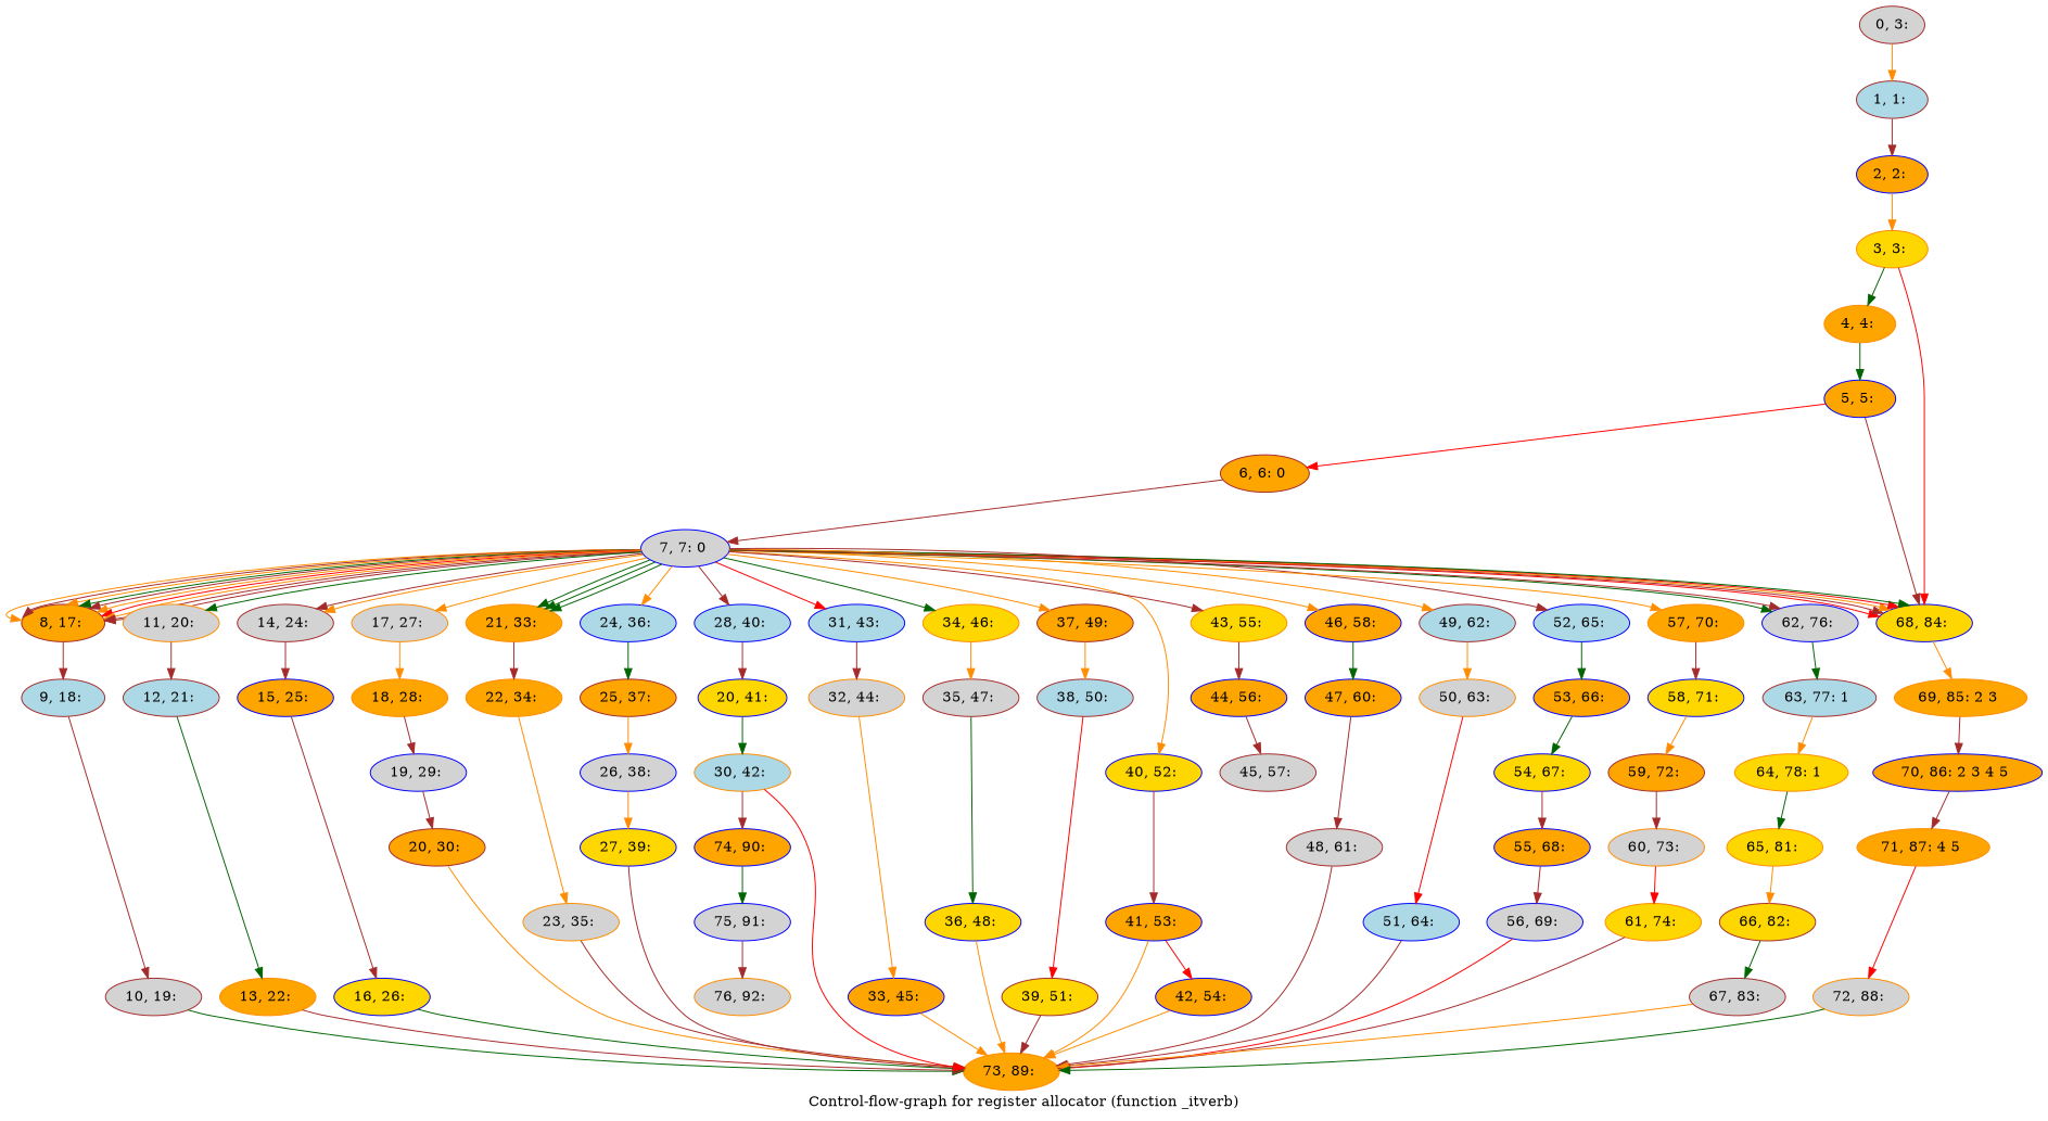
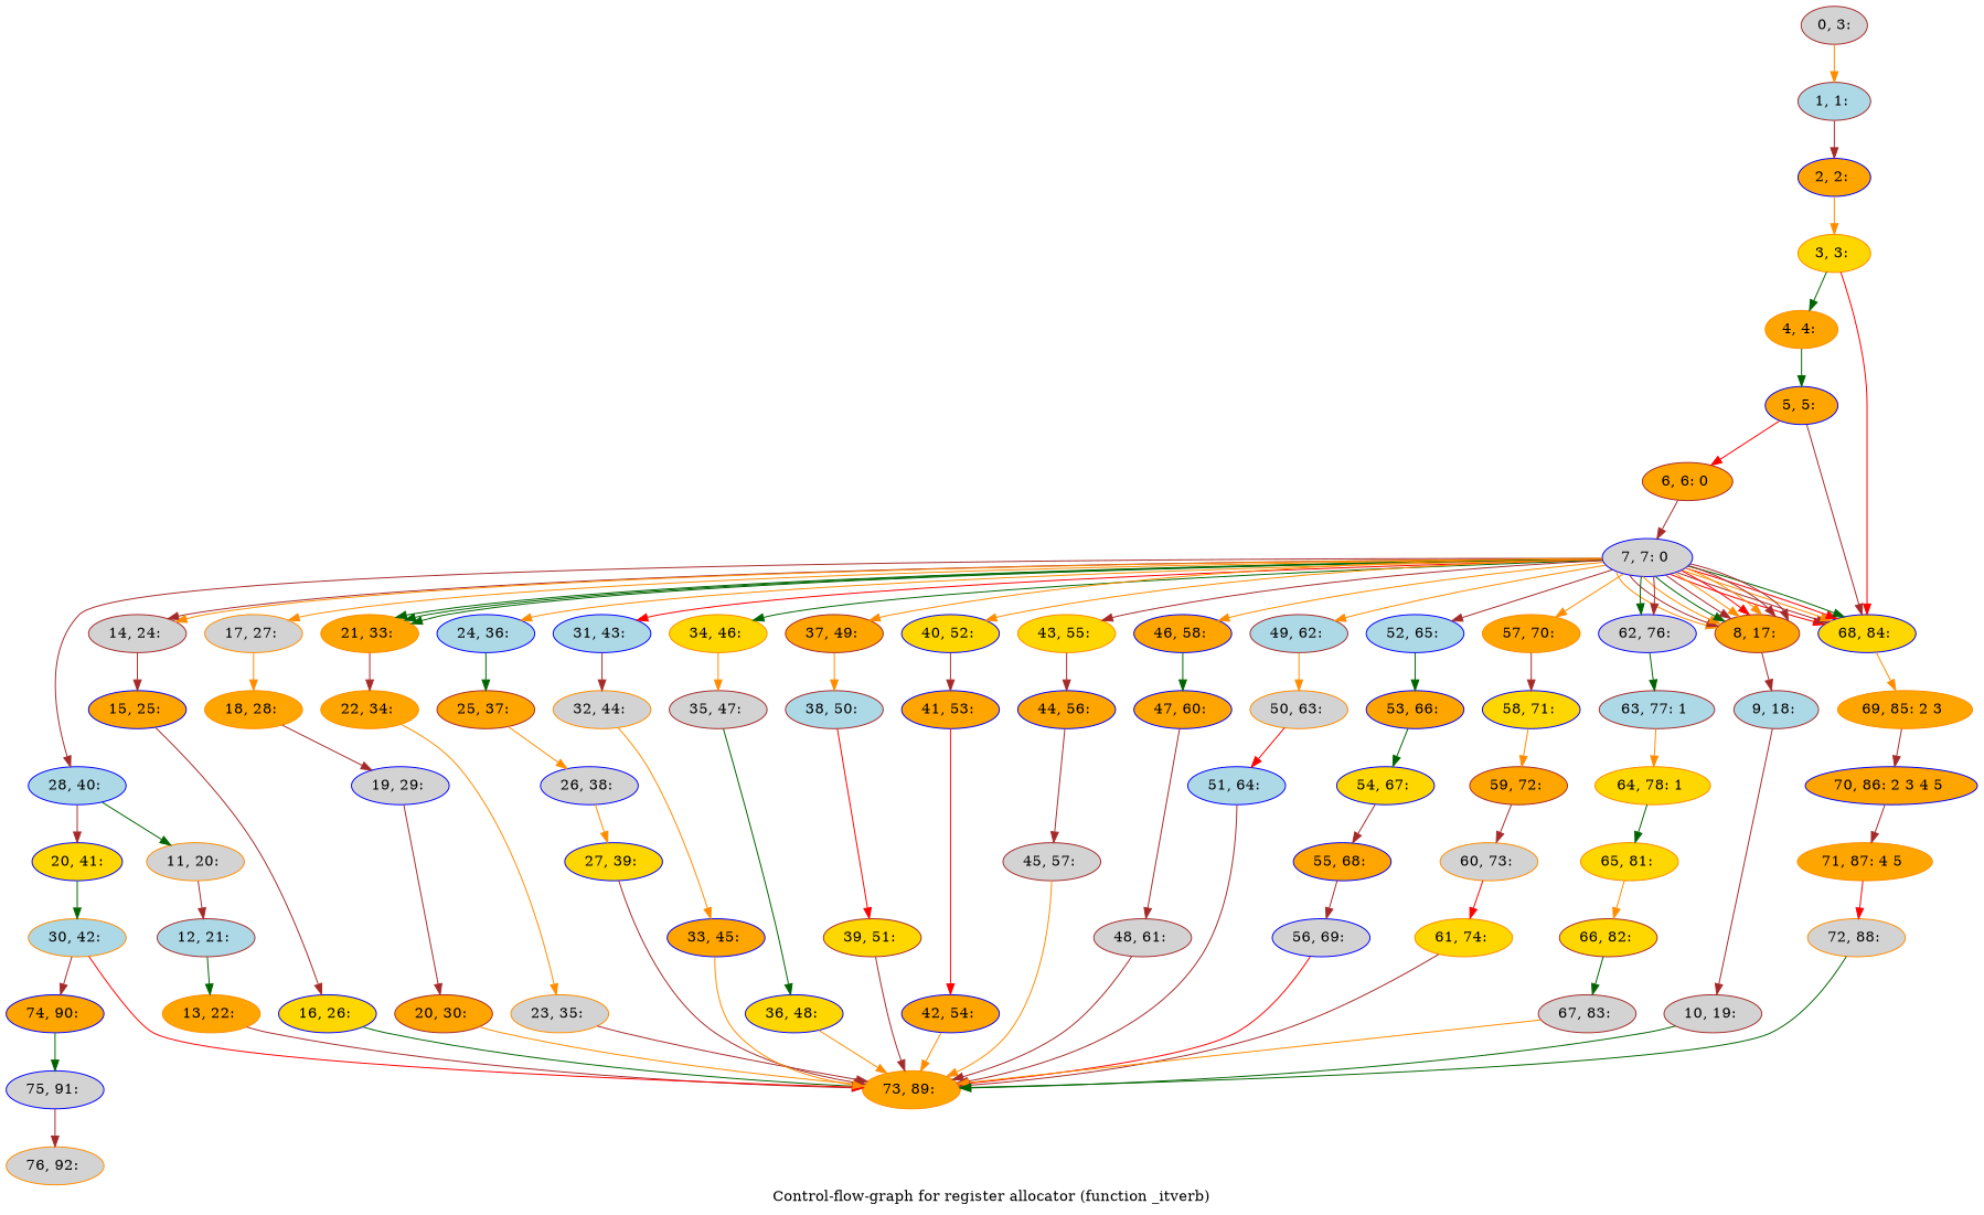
  digraph {
    label="Control-flow-graph for register allocator (function _itverb)"
    node [color=blue fillcolor=orange style=filled]
    edge [color=brown]
    n1 [color=brown fillcolor=lightgrey label="0, 3:"]
    n2 [color=brown fillcolor=lightblue label="1, 1: "]
    n3 [label="2, 2: "]
    n4 [color=darkorange fillcolor=gold label="3, 3: "]
    n5 [color=darkorange label="4, 4: "]
    n6 [fillcolor=gold label="68, 84: "]
    n7 [label="5, 5: "]
    n8 [color=darkorange label="69, 85: 2 3 "]
    n9 [color=brown label="6, 6: 0 "]
    n10 [fillcolor=lightgrey label="7, 7: 0 "]
    n11 [color=brown label="8, 17: "]
    n12 [color=darkorange fillcolor=lightgrey label="11, 20: "]
    n13 [color=brown fillcolor=lightgrey label="14, 24: "]
    n14 [color=darkorange fillcolor=lightgrey label="17, 27: "]
    n15 [color=darkorange label="21, 33: "]
    n16 [fillcolor=lightblue label="24, 36: "]
    n17 [fillcolor=lightblue label="28, 40: "]
    n18 [fillcolor=lightblue label="31, 43: "]
    n19 [color=darkorange fillcolor=gold label="34, 46: "]
    n20 [color=brown label="37, 49: "]
    n21 [fillcolor=gold label="40, 52: "]
    n22 [color=darkorange fillcolor=gold label="43, 55: "]
    n23 [label="46, 58: "]
    n24 [color=brown fillcolor=lightblue label="49, 62: "]
    n25 [fillcolor=lightblue label="52, 65: "]
    n26 [color=darkorange label="57, 70: "]
    n27 [fillcolor=lightgrey label="62, 76: "]
    n28 [color=brown fillcolor=lightblue label="9, 18: "]
    n29 [color=brown fillcolor=lightblue label="12, 21: "]
    n30 [label="15, 25: "]
    n31 [color=darkorange label="18, 28: "]
    n32 [color=darkorange label="22, 34: "]
    n33 [color=brown label="25, 37: "]
    n34 [fillcolor=gold label="20, 41:"]
    n35 [color=darkorange fillcolor=lightgrey label="32, 44: "]
    n36 [color=brown fillcolor=lightgrey label="35, 47: "]
    n37 [color=brown fillcolor=lightblue label="38, 50: "]
    n38 [label="41, 53: "]
    n39 [label="44, 56: "]
    n40 [label="47, 60: "]
    n41 [color=darkorange fillcolor=lightgrey label="50, 63: "]
    n42 [label="53, 66: "]
    n43 [fillcolor=gold label="58, 71: "]
    n44 [color=brown fillcolor=lightblue label="63, 77: 1 "]
    n45 [color=brown fillcolor=lightgrey label="10, 19: "]
    n46 [color=darkorange label="73, 89: "]
    n47 [color=darkorange label="13, 22: "]
    n48 [fillcolor=gold label="16, 26: "]
    n49 [fillcolor=lightgrey label="19, 29: "]
    n50 [color=brown label="20, 30: "]
    n51 [color=darkorange fillcolor=lightgrey label="23, 35: "]
    n52 [fillcolor=lightgrey label="26, 38: "]
    n53 [fillcolor=gold label="27, 39: "]
    n54 [color=darkorange fillcolor=lightblue label="30, 42: "]
    n55 [label="74, 90: "]
    n56 [label="33, 45: "]
    n57 [fillcolor=gold label="36, 48: "]
    n58 [color=brown fillcolor=gold label="39, 51: "]
    n59 [label="42, 54: "]
    n60 [color=brown fillcolor=lightgrey label="45, 57: "]
    n61 [color=brown fillcolor=lightgrey label="48, 61: "]
    n62 [fillcolor=lightblue label="51, 64: "]
    n63 [fillcolor=gold label="54, 67: "]
    n64 [label="55, 68: "]
    n65 [fillcolor=lightgrey label="56, 69: "]
    n66 [color=brown label="59, 72: "]
    n67 [color=darkorange fillcolor=lightgrey label="60, 73: "]
    n68 [color=darkorange fillcolor=gold label="61, 74: "]
    n69 [color=darkorange fillcolor=gold label="64, 78: 1 "]
    n70 [color=darkorange fillcolor=gold label="65, 81: "]
    n71 [color=brown fillcolor=gold label="66, 82: "]
    n72 [color=brown fillcolor=lightgrey label="67, 83: "]
    n73 [label="70, 86: 2 3 4 5 "]
    n74 [color=darkorange label="71, 87: 4 5 "]
    n75 [color=darkorange fillcolor=lightgrey label="72, 88: "]
    n76 [fillcolor=lightgrey label="75, 91: "]
    n77 [color=darkorange fillcolor=lightgrey label="76, 92: "]
    n1 -> n2 [color=darkorange]
    n2 -> n3
    n3 -> n4 [color=darkorange]
    n4 -> n5 [color=darkgreen]
    n4 -> n6 [color=red]
    n5 -> n7 [color=darkgreen]
    n6 -> n8 [color=darkorange]
    n7 -> n6
    n7 -> n9 [color=red]
    n8 -> n73
    n9 -> n10
    n10 -> n6 [color=red]
    n10 -> n6
    n10 -> n6 [color=darkorange]
    n10 -> n6 [color=red]
    n10 -> n6 [color=darkgreen]
    n10 -> n11 [color=darkorange]
    n10 -> n11
    n10 -> n11 [color=darkorange]
    n10 -> n11 [color=darkgreen]
    n10 -> n11
    n10 -> n11 [color=darkorange]
    n10 -> n11 [color=red]
    n10 -> n11 [color=darkorange]
    n10 -> n11
    n10 -> n11
-   n10 -> n12 [color=darkgreen]
+   n17 -> n12 [color=darkgreen]
    n10 -> n13
    n10 -> n13 [color=darkorange]
    n10 -> n14 [color=darkorange]
    n10 -> n15 [color=darkgreen]
    n10 -> n15 [color=darkgreen]
    n10 -> n15 [color=darkgreen]
    n10 -> n16 [color=darkorange]
    n10 -> n17
    n10 -> n18 [color=red]
    n10 -> n19 [color=darkgreen]
    n10 -> n20 [color=darkorange]
    n10 -> n21 [color=darkorange]
    n10 -> n22
    n10 -> n23 [color=darkorange]
    n10 -> n24 [color=darkorange]
    n10 -> n25
    n10 -> n26 [color=darkorange]
    n10 -> n27 [color=darkgreen]
    n10 -> n27
    n11 -> n28
    n12 -> n29
    n13 -> n30
    n14 -> n31 [color=darkorange]
    n15 -> n32
    n16 -> n33 [color=darkgreen]
    n17 -> n34
    n18 -> n35
    n19 -> n36 [color=darkorange]
    n20 -> n37 [color=darkorange]
    n21 -> n38
    n22 -> n39
    n23 -> n40 [color=darkgreen]
    n24 -> n41 [color=darkorange]
    n25 -> n42 [color=darkgreen]
    n26 -> n43
    n27 -> n44 [color=darkgreen]
    n28 -> n45
    n29 -> n47 [color=darkgreen]
    n30 -> n48
    n31 -> n49
    n32 -> n51 [color=darkorange]
    n33 -> n52 [color=darkorange]
    n34 -> n54 [color=darkgreen]
    n35 -> n56 [color=darkorange]
    n36 -> n57 [color=darkgreen]
    n37 -> n58 [color=red]
    n38 -> n59 [color=red]
    n39 -> n60
    n40 -> n61
    n41 -> n62 [color=red]
    n42 -> n63 [color=darkgreen]
    n43 -> n66 [color=darkorange]
    n44 -> n69 [color=darkorange]
    n45 -> n46 [color=darkgreen]
    n47 -> n46
    n48 -> n46 [color=darkgreen]
    n49 -> n50
    n50 -> n46 [color=darkorange]
    n51 -> n46
    n52 -> n53 [color=darkorange]
    n53 -> n46
    n54 -> n46 [color=red]
    n54 -> n55
    n55 -> n76 [color=darkgreen]
    n56 -> n46 [color=darkorange]
    n57 -> n46 [color=darkorange]
    n58 -> n46
    n59 -> n46 [color=darkorange]
-   n38 -> n46 [color=darkorange]
+   n60 -> n46 [color=darkorange]
    n61 -> n46
    n62 -> n46
    n63 -> n64
    n64 -> n65
    n65 -> n46 [color=red]
    n66 -> n67
    n67 -> n68 [color=red]
    n68 -> n46
    n69 -> n70 [color=darkgreen]
    n70 -> n71 [color=darkorange]
    n71 -> n72 [color=darkgreen]
    n72 -> n46 [color=darkorange]
    n73 -> n74
    n74 -> n75 [color=red]
    n75 -> n46 [color=darkgreen]
    n76 -> n77
  }
